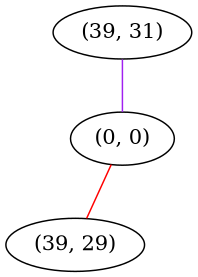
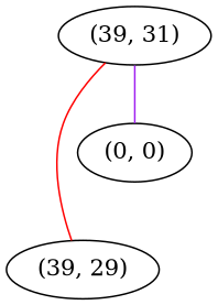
  graph {
    n1 [label="(39, 31)"]
    "(39, 29)"
    "(0, 0)"
-   "(0, 0)" -- "(39, 29)" [color=red weight=1]
+   n1 -- "(39, 29)" [color=red weight=1]
    n1 -- "(0, 0)" [color=purple weight=4]
  }
